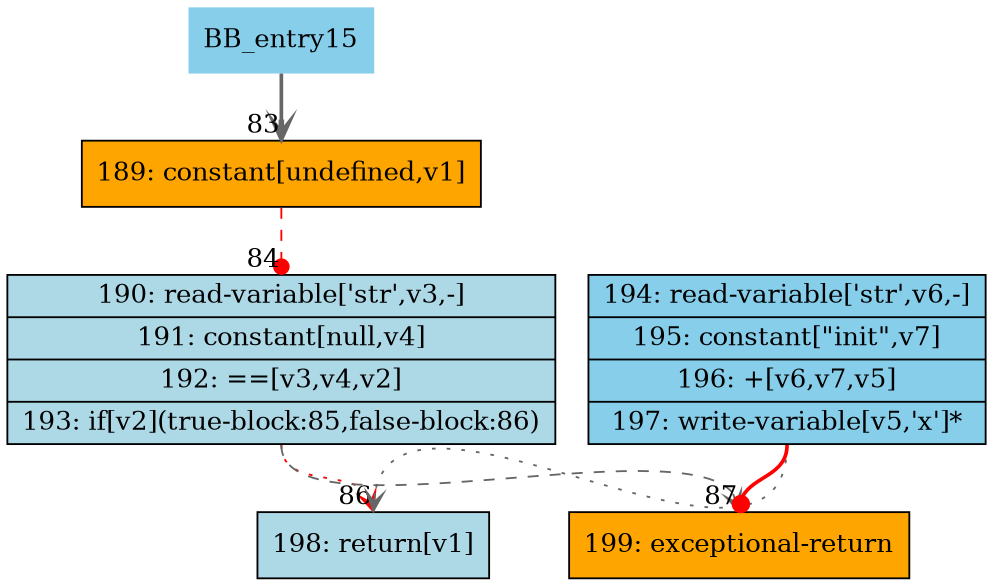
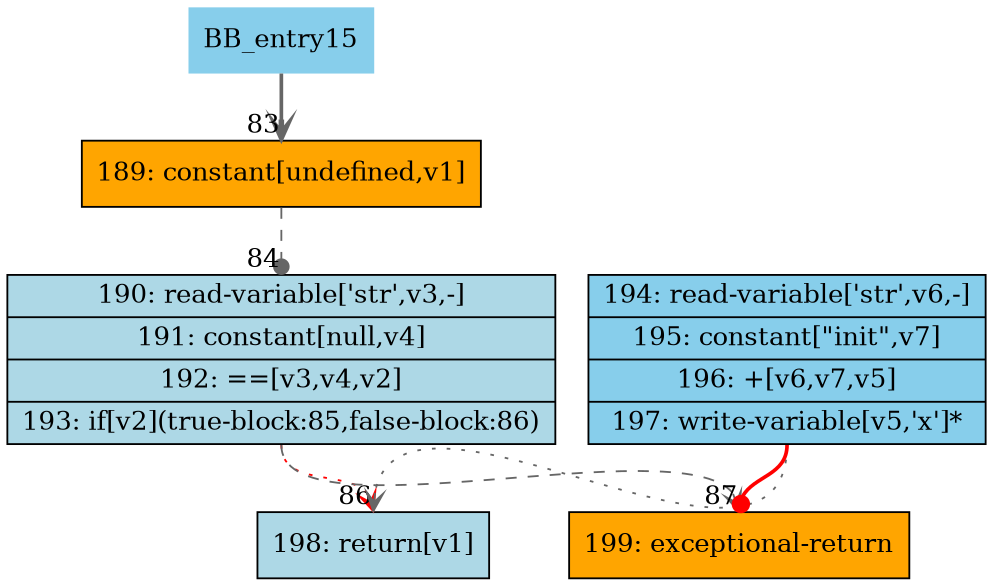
  digraph {
    rankdir=TD
    node [fillcolor=skyblue shape=record style=filled]
    edge [arrowhead=vee color=gray40 headport=n style=bold tailport=s]
    n1 [label=BB_entry15 shape=none]
    n2 [fillcolor=orange label="{189: constant[undefined,v1]}"]
    n3 [fillcolor=lightblue label="{190: read-variable['str',v3,-]|191: constant[null,v4]|192: ==[v3,v4,v2]|193: if[v2](true-block:85,false-block:86)}"]
    n4 [fillcolor=lightblue label="{198: return[v1]}"]
    n5 [fillcolor=orange label="{199: exceptional-return}"]
    n6 [label="{194: read-variable['str',v6,-]|195: constant[\"init\",v7]|196: +[v6,v7,v5]|197: write-variable[v5,'x']*}"]
    n1 -> n2 [headlabel="    83"]
-   n2 -> n3 [arrowhead=dot color=red headlabel="      84" style=dashed]
+   n2 -> n3 [arrowhead=dot headlabel="      84" style=dashed]
    n3 -> n4 [color=red headlabel="      86" style=dotted]
    n3 -> n5 [headlabel="      87" style=dashed]
    n6 -> n4 [style=dotted]
    n6 -> n5 [arrowhead=dot color=red]
  }
